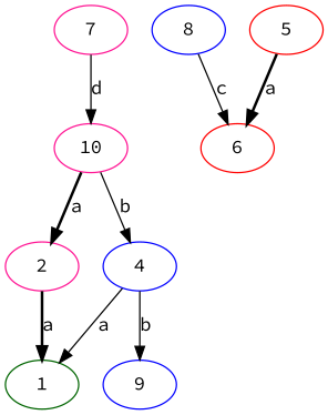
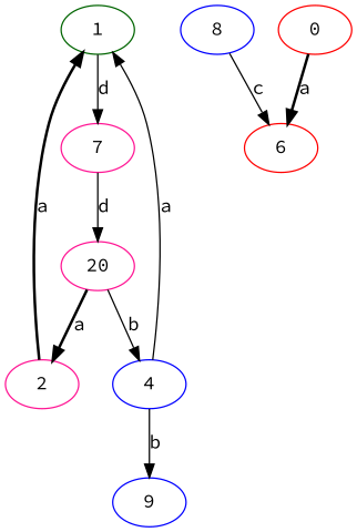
  strict digraph {
    fontname="Source Code Pro"
    node [color=deeppink fontname="Source Code Pro"]
    edge [fontname="Source Code Pro" style=solid]
    1 [color=darkgreen]
    7
-   10
+   10 [label=20]
    8 [color=blue]
    6 [color=red]
    2
    4 [color=blue]
    9 [color=blue]
-   0 [color=red label=5]
+   0 [color=red]
+   1 -> 7 [label=d]
    7 -> 10 [label=d]
    10 -> 2 [label=a style=bold]
    10 -> 4 [label=b]
    8 -> 6 [label=c]
    2 -> 1 [label=a style=bold]
    4 -> 1 [label=a]
    4 -> 9 [label=b]
    0 -> 6 [label=a style=bold]
  }
